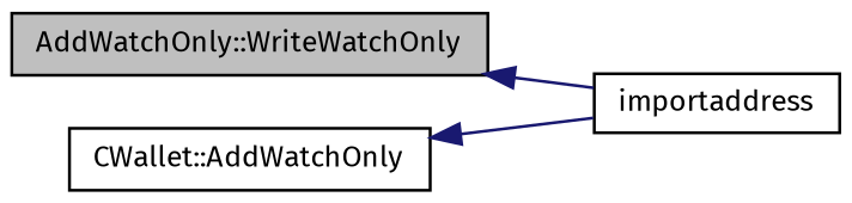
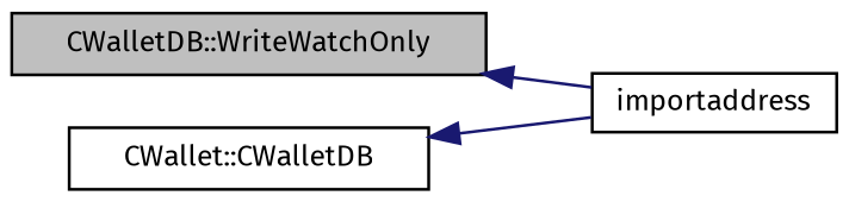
  digraph {
    fontname="Fira Sans"
    rankdir=LR
    node [color=black fillcolor=white fontname="Fira Sans" fontsize=10 shape=record style=filled]
    edge [color=midnightblue dir=back fontname="Fira Sans" fontsize=10 labelfontname=Helvetica labelfontsize=10 style=solid]
-   n1 [fillcolor=grey75 fontcolor=black height=0.2 label="AddWatchOnly::WriteWatchOnly" width=0.4]
+   n1 [fillcolor=grey75 fontcolor=black height=0.2 label="CWalletDB::WriteWatchOnly" width=0.4]
    n2 [height=0.2 label=importaddress width=0.4]
-   n3 [height=0.2 label="CWallet::AddWatchOnly" width=0.4]
+   n3 [height=0.2 label="CWallet::CWalletDB" width=0.4]
    n1 -> n2
    n3 -> n2
  }
